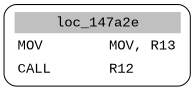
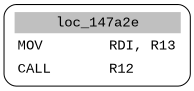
  digraph {
    rankdir=LR
-   n1 [fontname="Courier New" label=<<table border="0" cellborder="0" cellpadding="3"><tr><td align="center" colspan="2" bgcolor="grey">loc_147a2e</td></tr><tr><td align="left">MOV        MOV, R13</td></tr><tr><td align="left">CALL       R12</td></tr></table>> shape=Mrecord]
+   n1 [fontname="Courier New" label=<<table border="0" cellborder="0" cellpadding="3"><tr><td align="center" colspan="2" bgcolor="grey">loc_147a2e</td></tr><tr><td align="left">MOV        RDI, R13</td></tr><tr><td align="left">CALL       R12</td></tr></table>> shape=Mrecord]
  }
